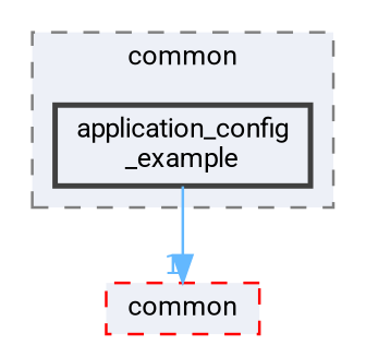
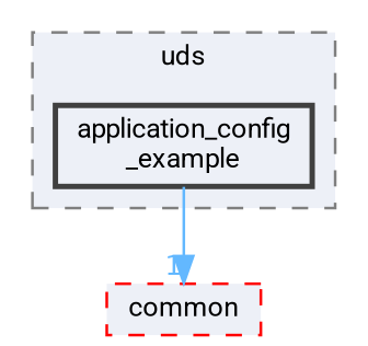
  digraph {
    compound=true
    fontname=Roboto
    node [fillcolor="#edf0f7" fontname=Roboto fontsize=10 shape=box]
    n1 [color=grey25 height=0.2 label="application_config\l_example" style="filled,bold" width=0.4]
    n2 [color=red height=0.2 label=common style="filled,dashed" width=0.4]
    subgraph cluster_1 {
      bgcolor="#edf0f7"
      fontsize=10
-     label=common
+     label=uds
      pencolor=grey50
      style="filled,dashed"
      n1
    }
    n1 -> n2 [color=steelblue1 fontcolor=steelblue1 fontname=Roboto fontsize=10 headlabel=1 labeldistance=1.5 labelfontname=Helvetica labelfontsize=10]
  }
